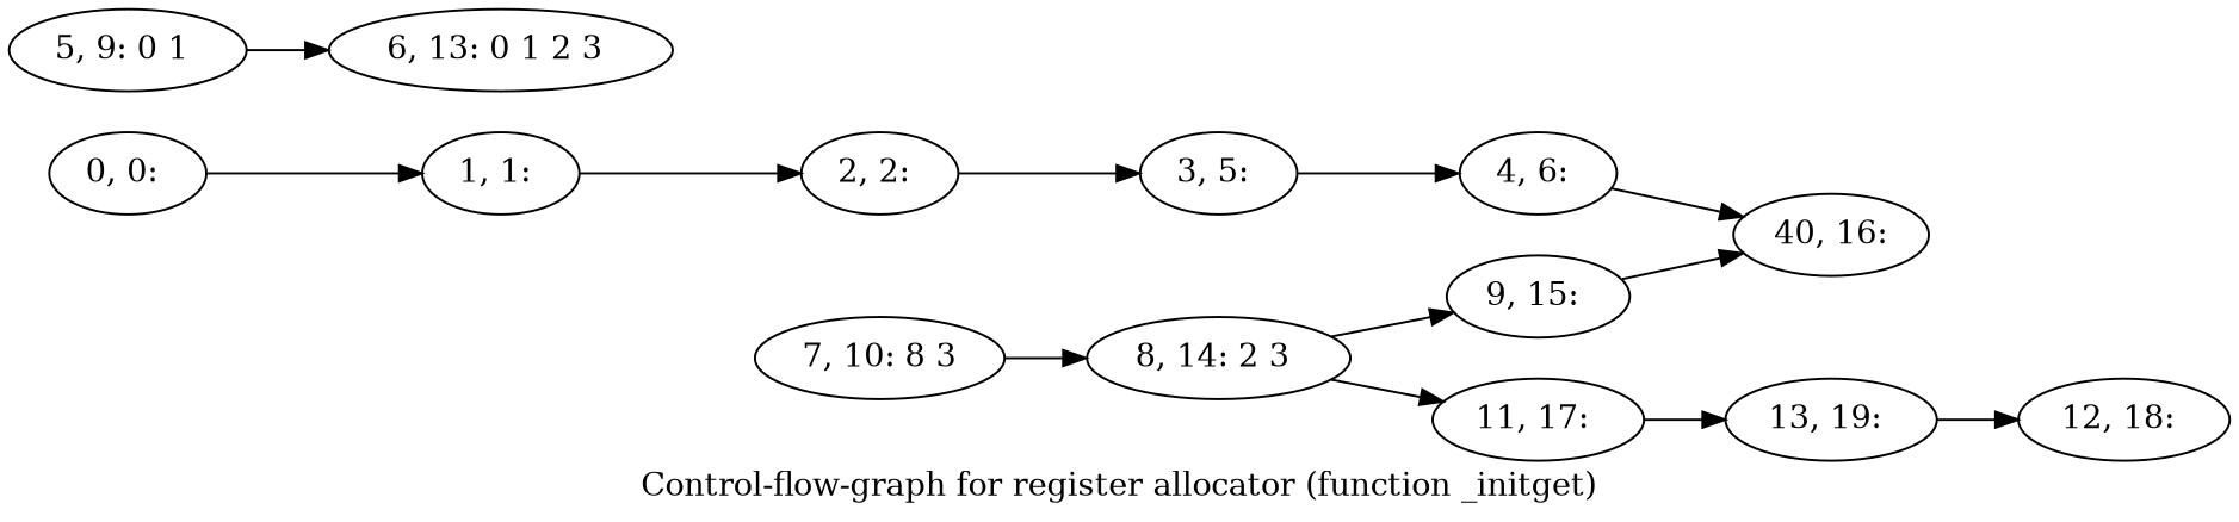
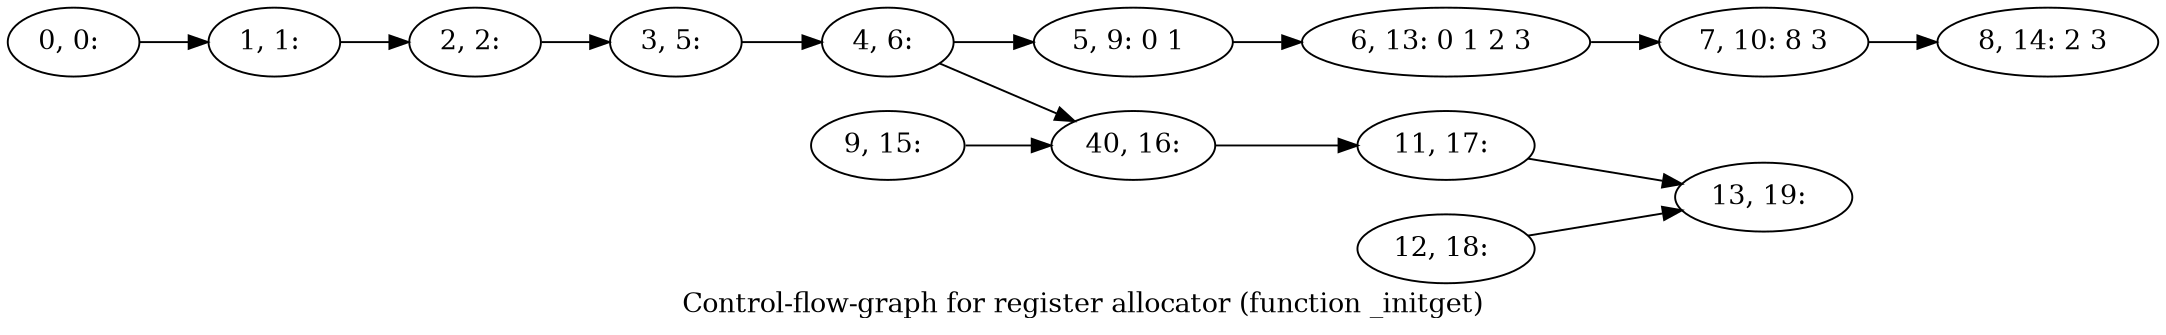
  digraph {
    label="Control-flow-graph for register allocator (function _initget)"
    rankdir=LR
    n1 [label="0, 0: "]
    n2 [label="1, 1: "]
    n3 [label="2, 2: "]
    n4 [label="3, 5: "]
    n5 [label="4, 6: "]
    n6 [label="5, 9: 0 1 "]
    n7 [label="40, 16:"]
    n8 [label="6, 13: 0 1 2 3 "]
    n9 [label="11, 17: "]
    n10 [label="7, 10: 8 3"]
    n11 [label="8, 14: 2 3 "]
    n12 [label="9, 15: "]
    n13 [label="13, 19: "]
    n14 [label="12, 18: "]
    n1 -> n2
    n2 -> n3
    n3 -> n4
    n4 -> n5
+   n5 -> n6
    n5 -> n7
    n6 -> n8
-   n11 -> n9
+   n7 -> n9
+   n8 -> n10
    n9 -> n13
    n10 -> n11
-   n11 -> n12
    n12 -> n7
-   n13 -> n14
+   n14 -> n13
  }
